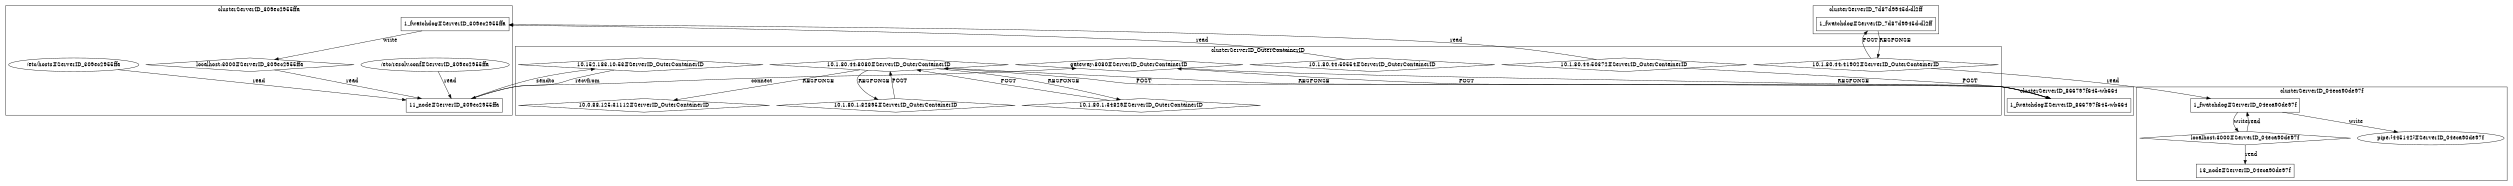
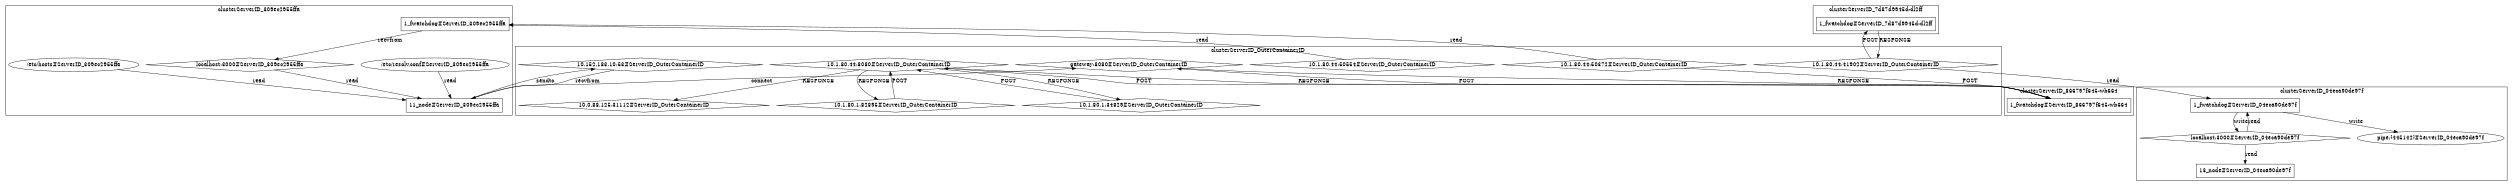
  digraph {
    node [shape=diamond]
    "1_fwatchdog#ServerID_04eca90de97f" [shape=box]
    "localhost:3000#ServerID_04eca90de97f"
    "13_node#ServerID_04eca90de97f" [shape=box]
    "pipe:[445142]#ServerID_04eca90de97f" [shape=ellipse]
    "1_fwatchdog#ServerID_309ec2955ffa" [shape=box]
    "localhost:3000#ServerID_309ec2955ffa"
    "/etc/hosts#ServerID_309ec2955ffa" [shape=ellipse]
    "11_node#ServerID_309ec2955ffa" [shape=box]
    "/etc/resolv.conf#ServerID_309ec2955ffa" [shape=ellipse]
    "1_fwatchdog#ServerID_7d87d9945d-dl2ff" [shape=box]
    "1_fwatchdog#ServerID_866797f645-wb664" [shape=box]
    "10.1.80.44:50372#ServerID_OuterContainerID"
    "10.1.80.44:41902#ServerID_OuterContainerID"
    "gateway:8080#ServerID_OuterContainerID"
    "10.1.80.44:8080#ServerID_OuterContainerID"
    "10.152.183.10:53#ServerID_OuterContainerID"
    "10.1.80.44:50554#ServerID_OuterContainerID"
    "10.1.80.1:34829#ServerID_OuterContainerID"
    "10.0.88.125:31112#ServerID_OuterContainerID"
    n20 [label="10.1.80.1:82895#ServerID_OuterContainerID"]
    subgraph cluster_1 {
      label=clusterServerID_04eca90de97f
      "1_fwatchdog#ServerID_04eca90de97f"
      "localhost:3000#ServerID_04eca90de97f"
      "13_node#ServerID_04eca90de97f"
      "pipe:[445142]#ServerID_04eca90de97f"
    }
    subgraph cluster_2 {
      label=clusterServerID_309ec2955ffa
      "1_fwatchdog#ServerID_309ec2955ffa"
      "localhost:3000#ServerID_309ec2955ffa"
      "/etc/hosts#ServerID_309ec2955ffa"
      "11_node#ServerID_309ec2955ffa"
      "/etc/resolv.conf#ServerID_309ec2955ffa"
    }
    subgraph cluster_3 {
      label="clusterServerID_7d87d9945d-dl2ff"
      "1_fwatchdog#ServerID_7d87d9945d-dl2ff"
    }
    subgraph cluster_4 {
      label="clusterServerID_866797f645-wb664"
      "1_fwatchdog#ServerID_866797f645-wb664"
    }
    subgraph cluster_5 {
      label=clusterServerID_OuterContainerID
      "10.1.80.44:50372#ServerID_OuterContainerID"
      "10.1.80.44:41902#ServerID_OuterContainerID"
      "gateway:8080#ServerID_OuterContainerID"
      "10.1.80.44:8080#ServerID_OuterContainerID"
      "10.152.183.10:53#ServerID_OuterContainerID"
      "10.1.80.44:50554#ServerID_OuterContainerID"
      "10.1.80.1:34829#ServerID_OuterContainerID"
      "10.0.88.125:31112#ServerID_OuterContainerID"
      n20
    }
    "1_fwatchdog#ServerID_04eca90de97f" -> "localhost:3000#ServerID_04eca90de97f" [label=write]
    "1_fwatchdog#ServerID_04eca90de97f" -> "pipe:[445142]#ServerID_04eca90de97f" [label=write]
    "localhost:3000#ServerID_04eca90de97f" -> "1_fwatchdog#ServerID_04eca90de97f" [label=read]
    "localhost:3000#ServerID_04eca90de97f" -> "13_node#ServerID_04eca90de97f" [label=read]
-   "1_fwatchdog#ServerID_309ec2955ffa" -> "localhost:3000#ServerID_309ec2955ffa" [label=write]
+   "1_fwatchdog#ServerID_309ec2955ffa" -> "localhost:3000#ServerID_309ec2955ffa" [label=recvfrom]
    "localhost:3000#ServerID_309ec2955ffa" -> "11_node#ServerID_309ec2955ffa" [label=read]
    "/etc/hosts#ServerID_309ec2955ffa" -> "11_node#ServerID_309ec2955ffa" [label=read]
    "11_node#ServerID_309ec2955ffa" -> "gateway:8080#ServerID_OuterContainerID" [label=connect]
    "11_node#ServerID_309ec2955ffa" -> "10.152.183.10:53#ServerID_OuterContainerID" [label=sendto]
    "/etc/resolv.conf#ServerID_309ec2955ffa" -> "11_node#ServerID_309ec2955ffa" [label=read]
    "1_fwatchdog#ServerID_7d87d9945d-dl2ff" -> "10.1.80.44:41902#ServerID_OuterContainerID" [label=RESPONSE]
    "1_fwatchdog#ServerID_866797f645-wb664" -> "gateway:8080#ServerID_OuterContainerID" [label=POST]
    "1_fwatchdog#ServerID_866797f645-wb664" -> "10.1.80.44:8080#ServerID_OuterContainerID" [label=POST]
    "10.1.80.44:50372#ServerID_OuterContainerID" -> "1_fwatchdog#ServerID_309ec2955ffa" [label=read]
    "10.1.80.44:50372#ServerID_OuterContainerID" -> "1_fwatchdog#ServerID_866797f645-wb664" [label=POST]
    "10.1.80.44:41902#ServerID_OuterContainerID" -> "1_fwatchdog#ServerID_04eca90de97f" [label=read]
    "10.1.80.44:41902#ServerID_OuterContainerID" -> "1_fwatchdog#ServerID_7d87d9945d-dl2ff" [label=POST]
    "gateway:8080#ServerID_OuterContainerID" -> "1_fwatchdog#ServerID_866797f645-wb664" [label=RESPONSE]
    "10.1.80.44:8080#ServerID_OuterContainerID" -> "1_fwatchdog#ServerID_866797f645-wb664" [label=RESPONSE]
    "10.1.80.44:8080#ServerID_OuterContainerID" -> "10.1.80.1:34829#ServerID_OuterContainerID" [label=RESPONSE]
    "10.1.80.44:8080#ServerID_OuterContainerID" -> "10.0.88.125:31112#ServerID_OuterContainerID" [label=RESPONSE]
    "10.1.80.44:8080#ServerID_OuterContainerID" -> n20 [label=RESPONSE]
    "10.152.183.10:53#ServerID_OuterContainerID" -> "11_node#ServerID_309ec2955ffa" [label=recvfrom]
    "10.1.80.44:50554#ServerID_OuterContainerID" -> "1_fwatchdog#ServerID_309ec2955ffa" [label=read]
    "10.1.80.1:34829#ServerID_OuterContainerID" -> "10.1.80.44:8080#ServerID_OuterContainerID" [label=POST]
    n20 -> "10.1.80.44:8080#ServerID_OuterContainerID" [label=POST]
  }
